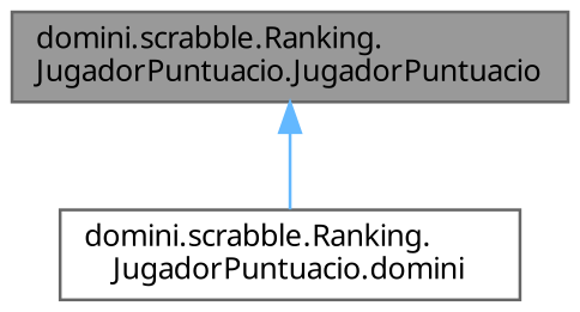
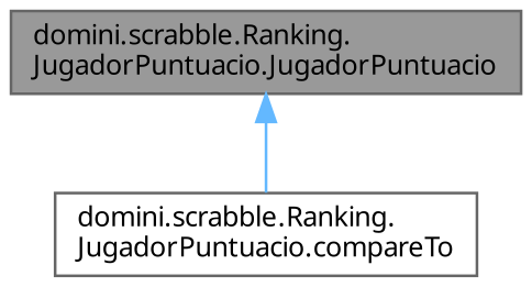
  digraph {
    rankdir=TB
    fontname="Noto Sans"
    node [fontname="Noto Sans" fontsize=10 shape=box style=filled]
    n1 [color=gray40 fillcolor=grey60 fontcolor=black height=0.2 label="domini.scrabble.Ranking.\lJugadorPuntuacio.JugadorPuntuacio" width=0.4]
-   n2 [color=grey40 fillcolor=white height=0.2 label="domini.scrabble.Ranking.\lJugadorPuntuacio.domini" width=0.4]
+   n2 [color=grey40 fillcolor=white height=0.2 label="domini.scrabble.Ranking.\lJugadorPuntuacio.compareTo" width=0.4]
    n1 -> n2 [color=steelblue1 dir=back fontname="Noto Sans" fontsize=10 labelfontname=Helvetica labelfontsize=10 style=solid]
  }
